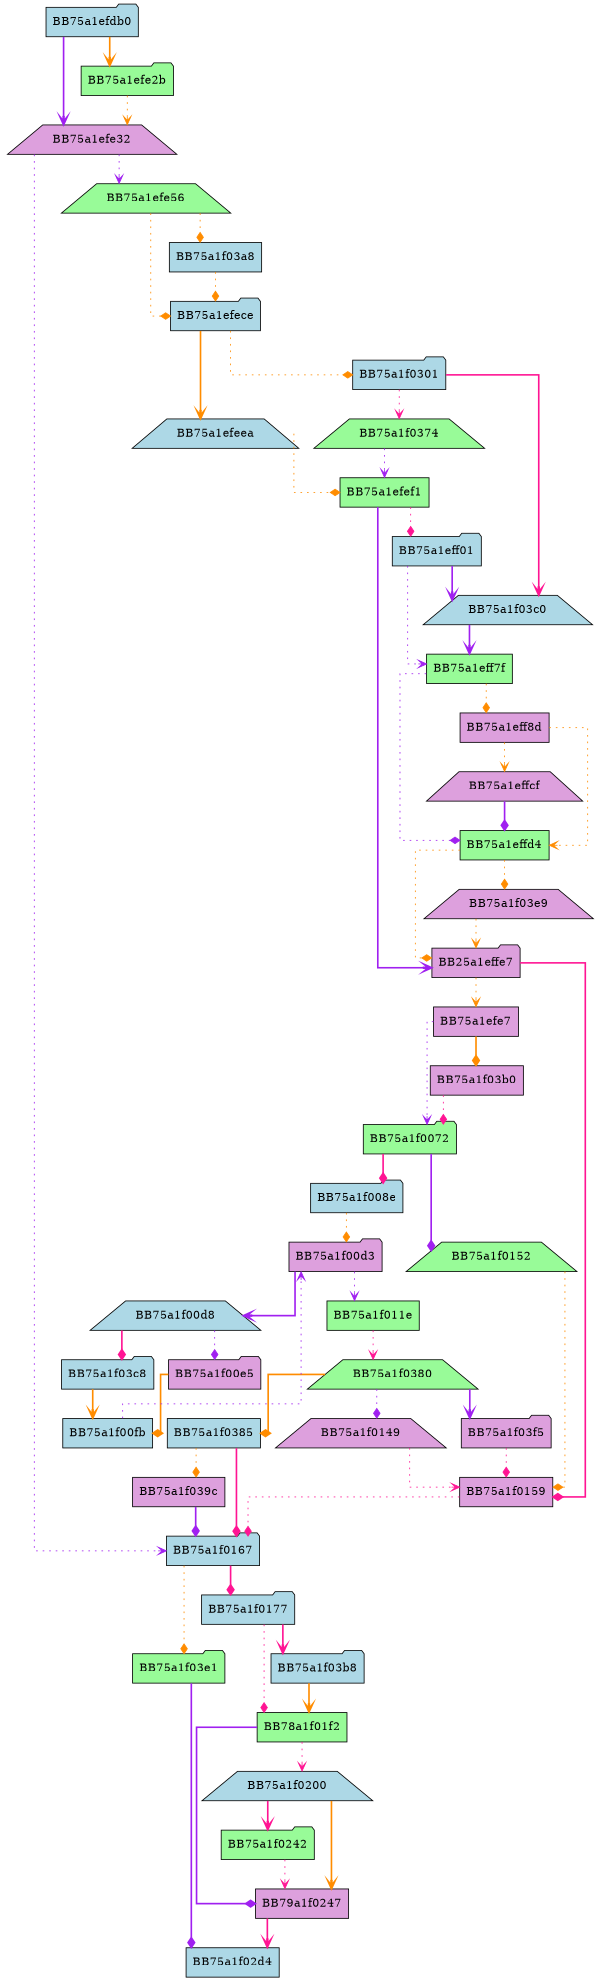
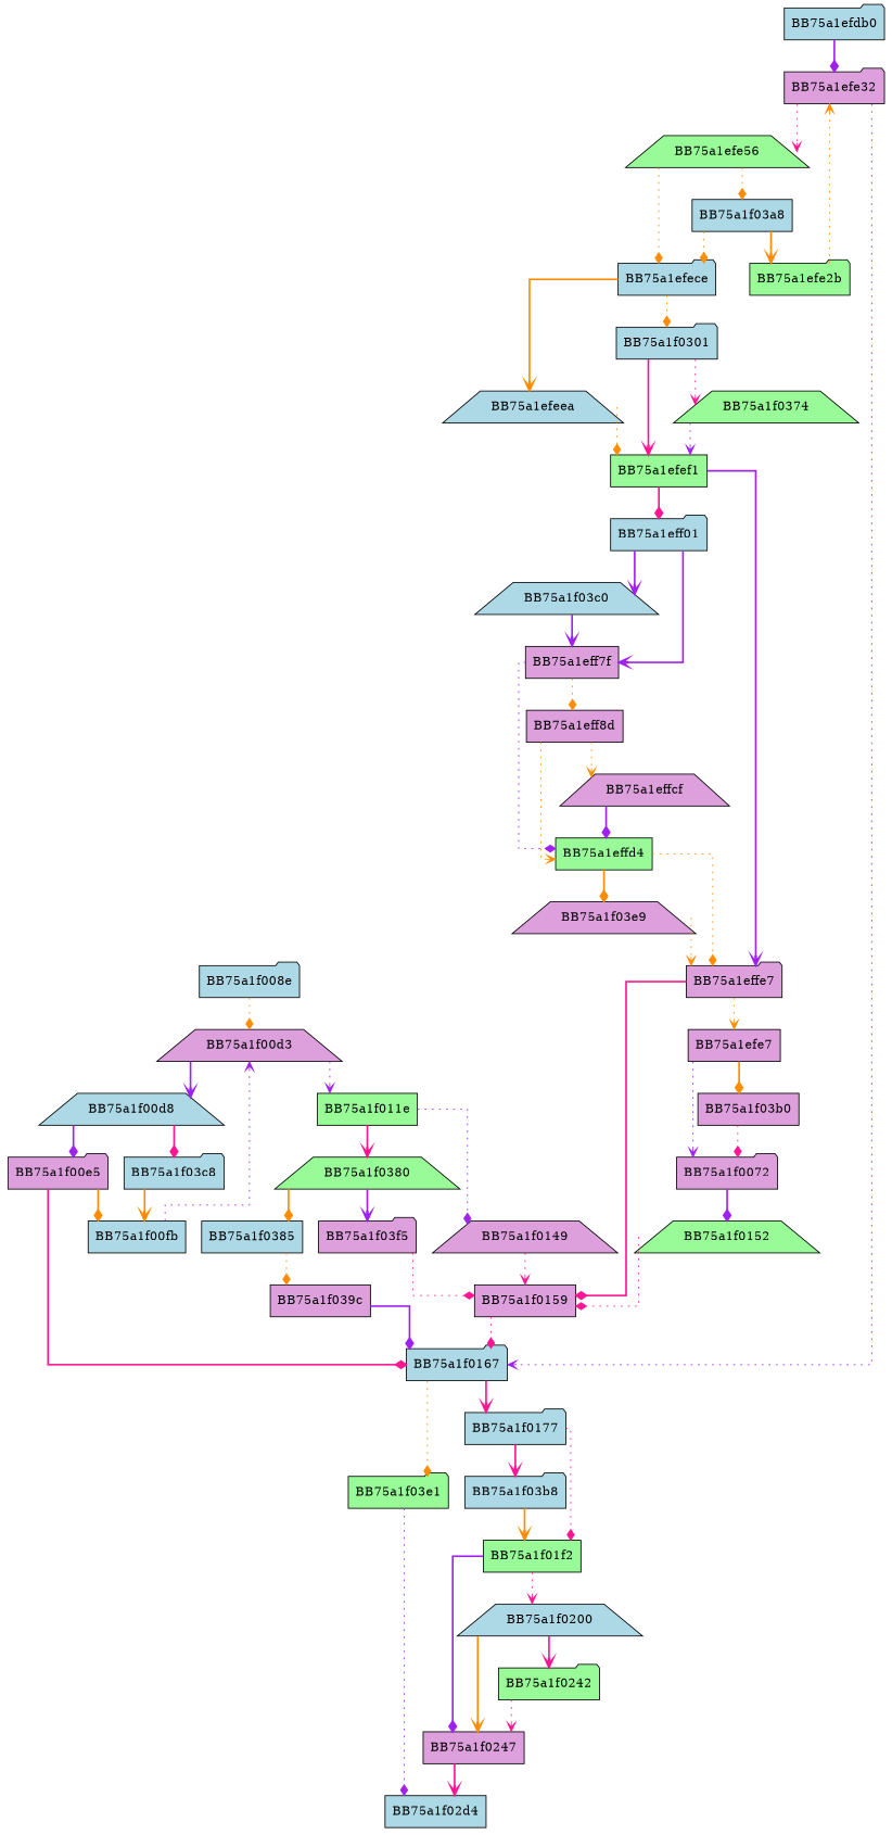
  digraph {
    splines=ortho
    node [fillcolor=lightblue shape=folder style=filled]
    edge [arrowhead=diamond color=darkorange style=dotted]
-   BB75a1efe32 [fillcolor=plum shape=trapezium]
+   BB75a1efe32 [fillcolor=plum]
    BB75a1efdb0
    BB75a1efe2b [fillcolor=palegreen]
    BB75a1f0167
    BB75a1efe56 [fillcolor=palegreen shape=trapezium]
    BB75a1f03e1 [fillcolor=palegreen]
    BB75a1f0177
    BB75a1f03a8 [shape=box]
    BB75a1efece
    BB75a1f02d4 [shape=box]
    BB75a1f03b8
-   BB75a1f01f2 [fillcolor=palegreen shape=box label=BB78a1f01f2]
+   BB75a1f01f2 [fillcolor=palegreen shape=box]
    BB75a1f0301
    BB75a1efeea [shape=trapezium]
    BB75a1efef1 [fillcolor=palegreen shape=box]
    BB75a1f0374 [fillcolor=palegreen shape=trapezium]
-   BB75a1effe7 [fillcolor=plum label=BB25a1effe7]
+   BB75a1effe7 [fillcolor=plum]
    BB75a1eff01
    BB75a1f0159 [fillcolor=plum shape=box]
    n20 [fillcolor=plum label=BB75a1efe7 shape=box]
    BB75a1f03c0 [shape=trapezium]
-   BB75a1eff7f [fillcolor=palegreen shape=box]
+   BB75a1eff7f [fillcolor=plum shape=box]
    BB75a1f03b0 [fillcolor=plum shape=box]
-   BB75a1f0072 [fillcolor=palegreen]
+   BB75a1f0072 [fillcolor=plum]
    BB75a1effd4 [fillcolor=palegreen shape=box]
    BB75a1eff8d [fillcolor=plum shape=box]
    BB75a1f03e9 [fillcolor=plum shape=trapezium]
    BB75a1effcf [fillcolor=plum shape=trapezium]
    BB75a1f0152 [fillcolor=palegreen shape=trapezium]
    BB75a1f008e
-   BB75a1f00d3 [fillcolor=plum]
+   BB75a1f00d3 [fillcolor=plum shape=trapezium]
    BB75a1f011e [fillcolor=palegreen shape=box]
    BB75a1f00d8 [shape=trapezium]
    BB75a1f0380 [fillcolor=palegreen shape=trapezium]
    BB75a1f0149 [fillcolor=plum shape=trapezium]
    BB75a1f03c8
    BB75a1f00e5 [fillcolor=plum]
    BB75a1f03f5 [fillcolor=plum]
    BB75a1f0385 [shape=box]
    BB75a1f00fb [shape=box]
    BB75a1f039c [fillcolor=plum shape=box]
-   BB75a1f0247 [fillcolor=plum shape=box label=BB79a1f0247]
+   BB75a1f0247 [fillcolor=plum shape=box]
    BB75a1f0200 [shape=trapezium]
    BB75a1f0242 [fillcolor=palegreen]
    BB75a1efe32 -> BB75a1f0167 [arrowhead=vee color=purple]
-   BB75a1efe32 -> BB75a1efe56 [arrowhead=vee color=purple]
-   BB75a1efdb0 -> BB75a1efe32 [arrowhead=vee color=purple style=bold]
-   BB75a1efdb0 -> BB75a1efe2b [arrowhead=vee style=bold]
+   BB75a1efe32 -> BB75a1efe56 [arrowhead=vee color=deeppink]
+   BB75a1efdb0 -> BB75a1efe32 [color=purple style=bold]
+   BB75a1f03a8 -> BB75a1efe2b [arrowhead=vee style=bold]
    BB75a1efe2b -> BB75a1efe32 [arrowhead=vee]
    BB75a1f0167 -> BB75a1f03e1
-   BB75a1f0167 -> BB75a1f0177 [color=deeppink style=bold]
+   BB75a1f0167 -> BB75a1f0177 [arrowhead=vee color=deeppink style=bold]
    BB75a1efe56 -> BB75a1f03a8
    BB75a1efe56 -> BB75a1efece
-   BB75a1f03e1 -> BB75a1f02d4 [color=purple style=bold]
+   BB75a1f03e1 -> BB75a1f02d4 [color=purple]
    BB75a1f0177 -> BB75a1f03b8 [arrowhead=vee color=deeppink style=bold]
    BB75a1f0177 -> BB75a1f01f2 [color=deeppink]
    BB75a1f03a8 -> BB75a1efece
    BB75a1efece -> BB75a1f0301
    BB75a1efece -> BB75a1efeea [arrowhead=vee style=bold]
    BB75a1f03b8 -> BB75a1f01f2 [arrowhead=vee style=bold]
    BB75a1f01f2 -> BB75a1f0247 [color=purple style=bold]
    BB75a1f01f2 -> BB75a1f0200 [arrowhead=vee color=deeppink]
-   BB75a1f0301 -> BB75a1f03c0 [arrowhead=vee color=deeppink style=bold]
+   BB75a1f0301 -> BB75a1efef1 [arrowhead=vee color=deeppink style=bold]
    BB75a1f0301 -> BB75a1f0374 [arrowhead=vee color=deeppink]
    BB75a1efeea -> BB75a1efef1
    BB75a1efef1 -> BB75a1effe7 [arrowhead=vee color=purple style=bold]
-   BB75a1efef1 -> BB75a1eff01 [color=deeppink]
+   BB75a1efef1 -> BB75a1eff01 [color=deeppink style=bold]
    BB75a1f0374 -> BB75a1efef1 [arrowhead=vee color=purple]
    BB75a1effe7 -> BB75a1f0159 [color=deeppink style=bold]
    BB75a1effe7 -> n20 [arrowhead=vee]
    BB75a1eff01 -> BB75a1f03c0 [arrowhead=vee color=purple style=bold]
-   BB75a1eff01 -> BB75a1eff7f [arrowhead=vee color=purple]
+   BB75a1eff01 -> BB75a1eff7f [arrowhead=vee color=purple style=bold]
    BB75a1f0159 -> BB75a1f0167 [color=deeppink]
    n20 -> BB75a1f03b0 [style=bold]
    n20 -> BB75a1f0072 [arrowhead=vee color=purple]
    BB75a1f03c0 -> BB75a1eff7f [arrowhead=vee color=purple style=bold]
    BB75a1eff7f -> BB75a1effd4 [color=purple]
    BB75a1eff7f -> BB75a1eff8d
    BB75a1f03b0 -> BB75a1f0072 [color=deeppink]
    BB75a1f0072 -> BB75a1f0152 [color=purple style=bold]
-   BB75a1f0072 -> BB75a1f008e [color=deeppink style=bold]
    BB75a1effd4 -> BB75a1effe7
-   BB75a1effd4 -> BB75a1f03e9
+   BB75a1effd4 -> BB75a1f03e9 [style=bold]
    BB75a1eff8d -> BB75a1effd4 [arrowhead=vee]
    BB75a1eff8d -> BB75a1effcf [arrowhead=vee]
    BB75a1f03e9 -> BB75a1effe7 [arrowhead=vee]
    BB75a1effcf -> BB75a1effd4 [color=purple style=bold]
-   BB75a1f0152 -> BB75a1f0159
+   BB75a1f0152 -> BB75a1f0159 [color=deeppink]
    BB75a1f008e -> BB75a1f00d3
    BB75a1f00d3 -> BB75a1f011e [arrowhead=vee color=purple]
    BB75a1f00d3 -> BB75a1f00d8 [arrowhead=vee color=purple style=bold]
-   BB75a1f011e -> BB75a1f0380 [arrowhead=vee color=deeppink]
-   BB75a1f0380 -> BB75a1f0149 [color=purple]
+   BB75a1f011e -> BB75a1f0380 [arrowhead=vee color=deeppink style=bold]
+   BB75a1f011e -> BB75a1f0149 [color=purple]
    BB75a1f00d8 -> BB75a1f03c8 [color=deeppink style=bold]
-   BB75a1f00d8 -> BB75a1f00e5 [color=purple]
+   BB75a1f00d8 -> BB75a1f00e5 [color=purple style=bold]
    BB75a1f0380 -> BB75a1f03f5 [arrowhead=vee color=purple style=bold]
    BB75a1f0380 -> BB75a1f0385 [style=bold]
    BB75a1f0149 -> BB75a1f0159 [arrowhead=vee color=deeppink]
    BB75a1f03c8 -> BB75a1f00fb [arrowhead=vee style=bold]
    BB75a1f00e5 -> BB75a1f00fb [style=bold]
    BB75a1f03f5 -> BB75a1f0159 [color=deeppink]
-   BB75a1f0385 -> BB75a1f0167 [color=deeppink style=bold]
+   BB75a1f00e5 -> BB75a1f0167 [color=deeppink style=bold]
    BB75a1f0385 -> BB75a1f039c
    BB75a1f00fb -> BB75a1f00d3 [arrowhead=vee color=purple]
    BB75a1f039c -> BB75a1f0167 [color=purple style=bold]
    BB75a1f0247 -> BB75a1f02d4 [arrowhead=vee color=deeppink style=bold]
    BB75a1f0200 -> BB75a1f0247 [arrowhead=vee style=bold]
    BB75a1f0200 -> BB75a1f0242 [arrowhead=vee color=deeppink style=bold]
    BB75a1f0242 -> BB75a1f0247 [arrowhead=vee color=deeppink]
  }
